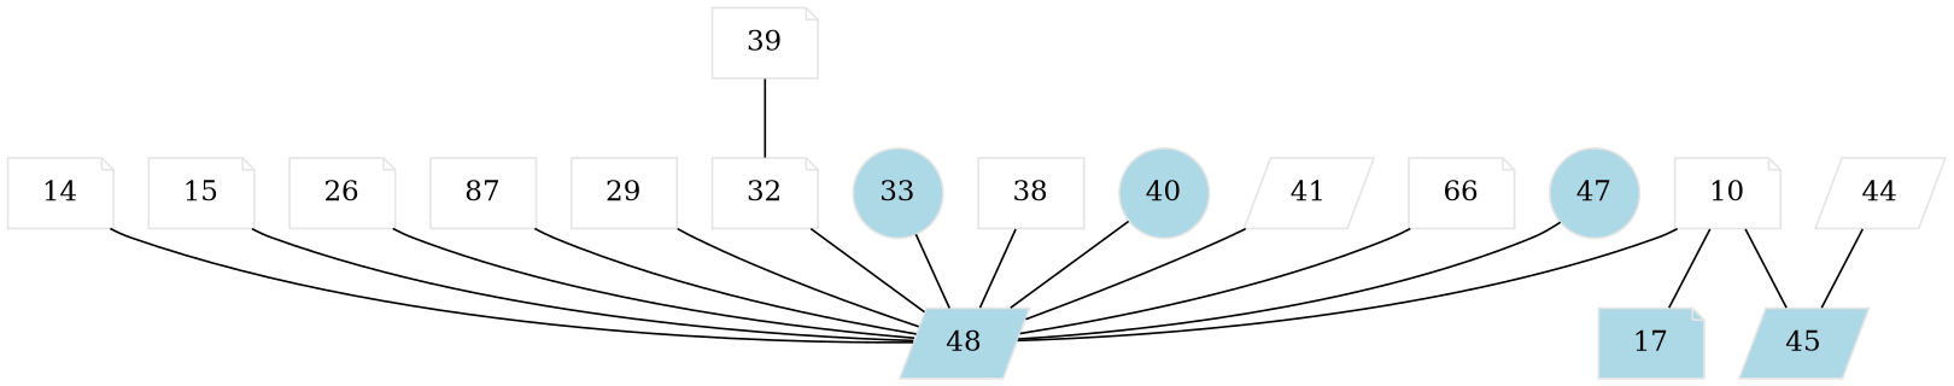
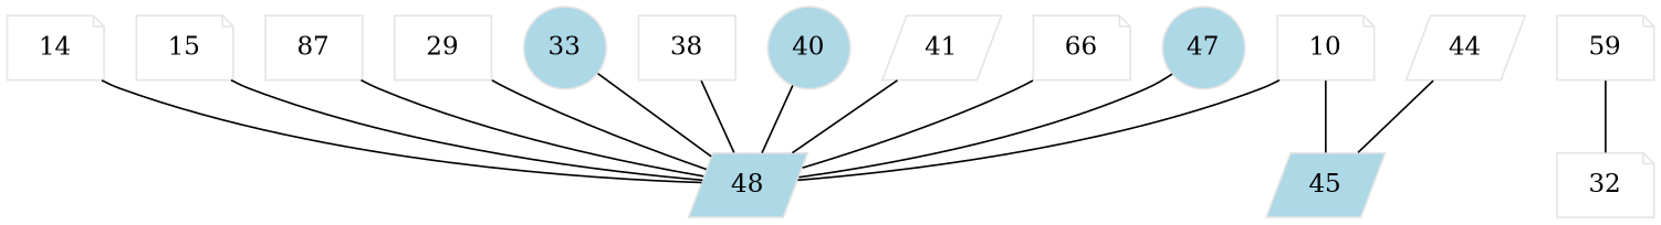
  graph {
    node [color=gray90 fillcolor=white shape=note style=filled]
    10 [super="+4"]
-   17 [fillcolor=lightblue]
    48 [fillcolor=lightblue shape=parallelogram super="+21+28+31+6+7+25+12"]
    45 [fillcolor=lightblue shape=parallelogram]
    44 [shape=parallelogram super="+20+36"]
    14 [super="+11"]
    15
-   26
    n9 [label=87 shape=box]
    29 [shape=box]
    32
    33 [fillcolor=lightblue shape=circle super="+2"]
    n13 [label=38 shape=box]
-   39
+   39 [label=59]
    40 [fillcolor=lightblue shape=circle]
    41 [shape=parallelogram]
    n17 [label=66 super="+43"]
    47 [fillcolor=lightblue shape=circle]
-   10 -- 17
    10 -- 48 [weight=5]
    10 -- 45 [weight=2]
    44 -- 45
    14 -- 48
    15 -- 48
-   26 -- 48
    n9 -- 48
    29 -- 48
-   32 -- 48
    33 -- 48 [weight=4]
    n13 -- 48
    39 -- 32
    40 -- 48
    41 -- 48
    n17 -- 48
    47 -- 48
  }
